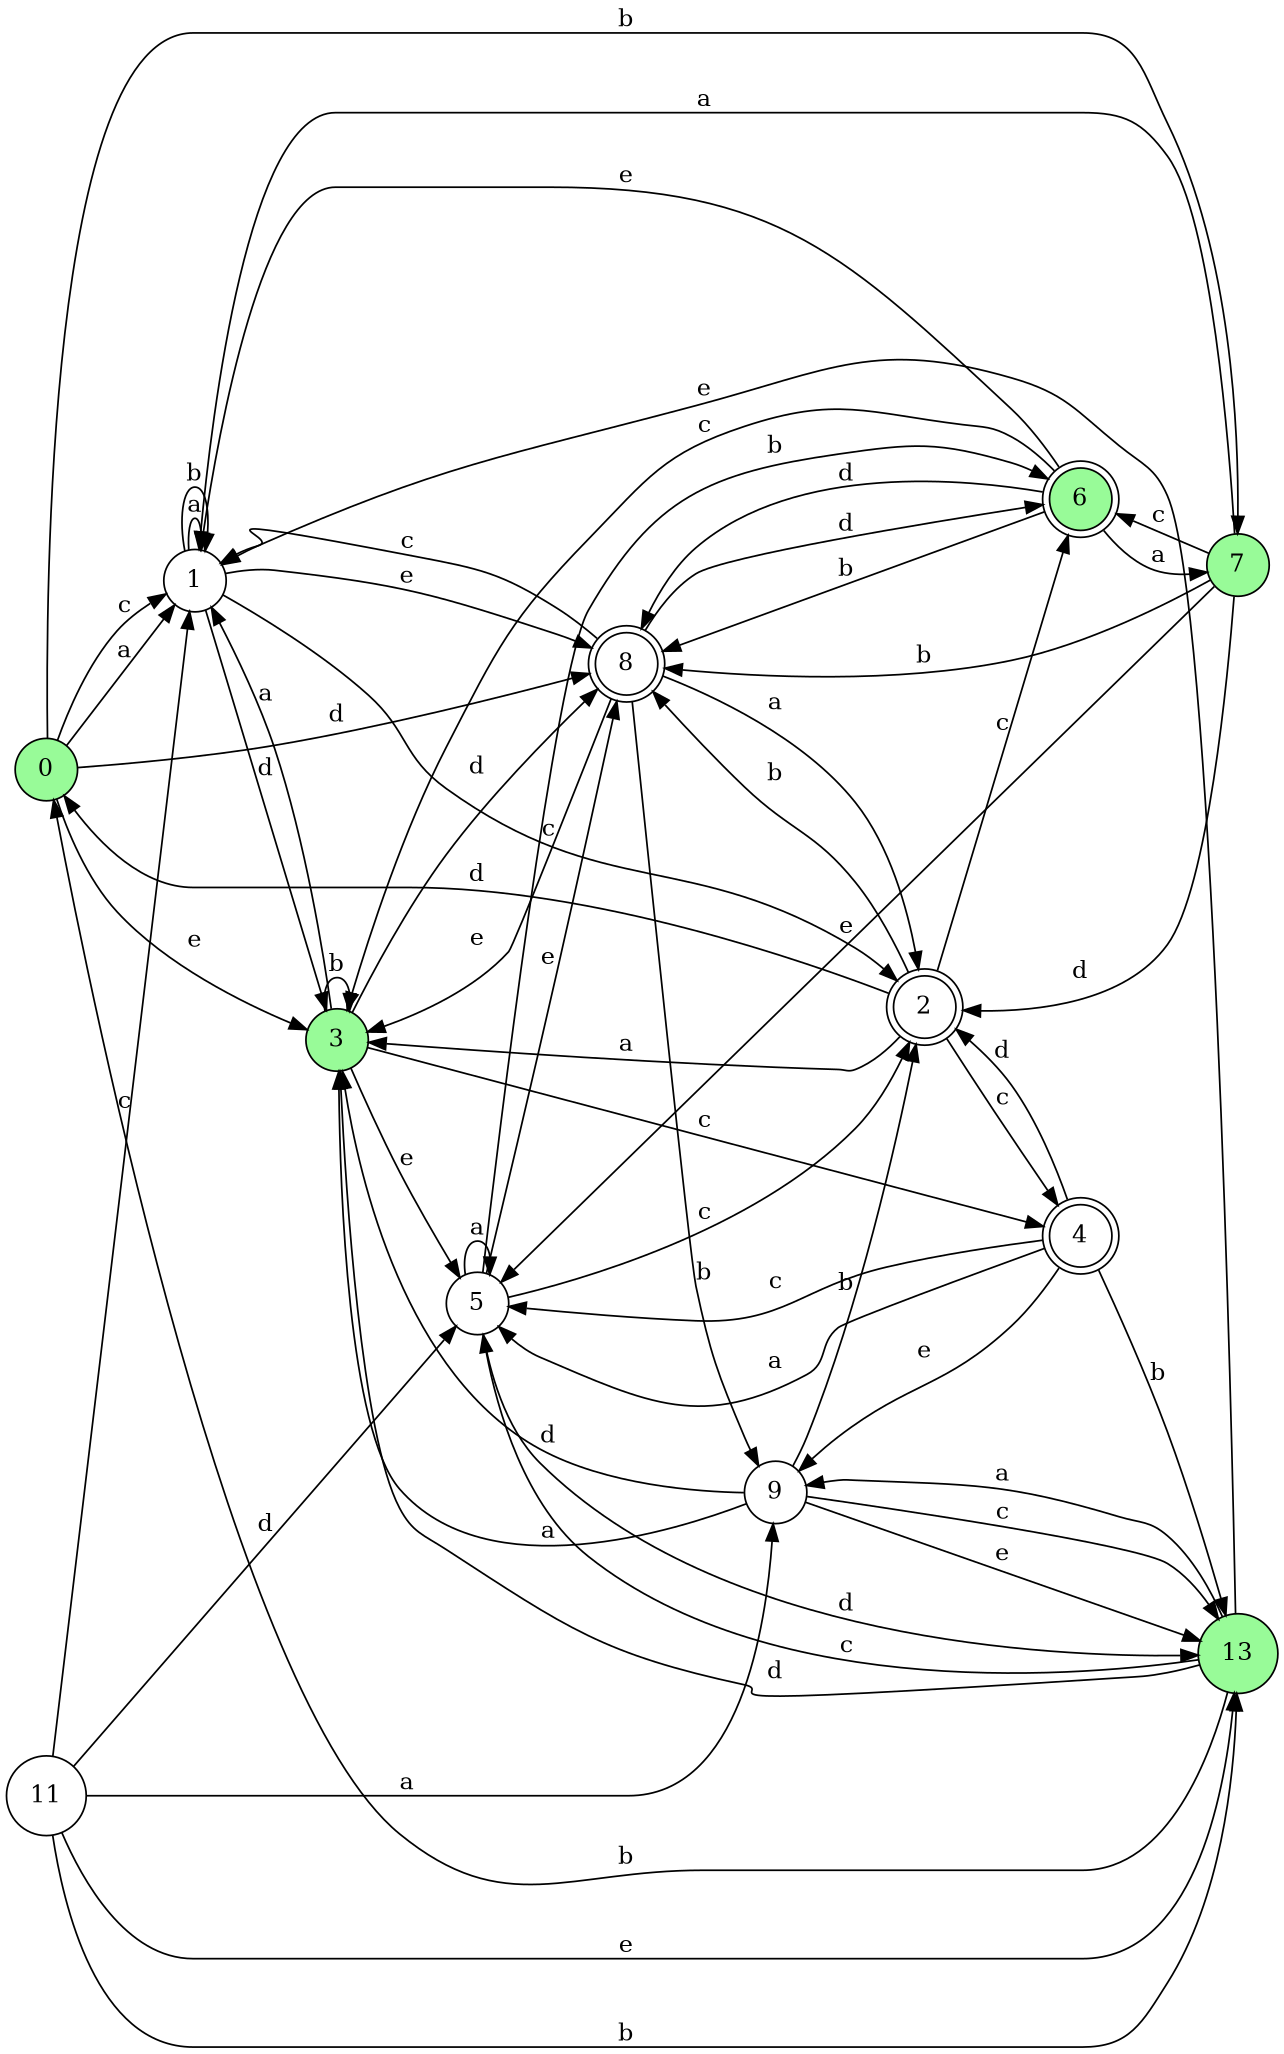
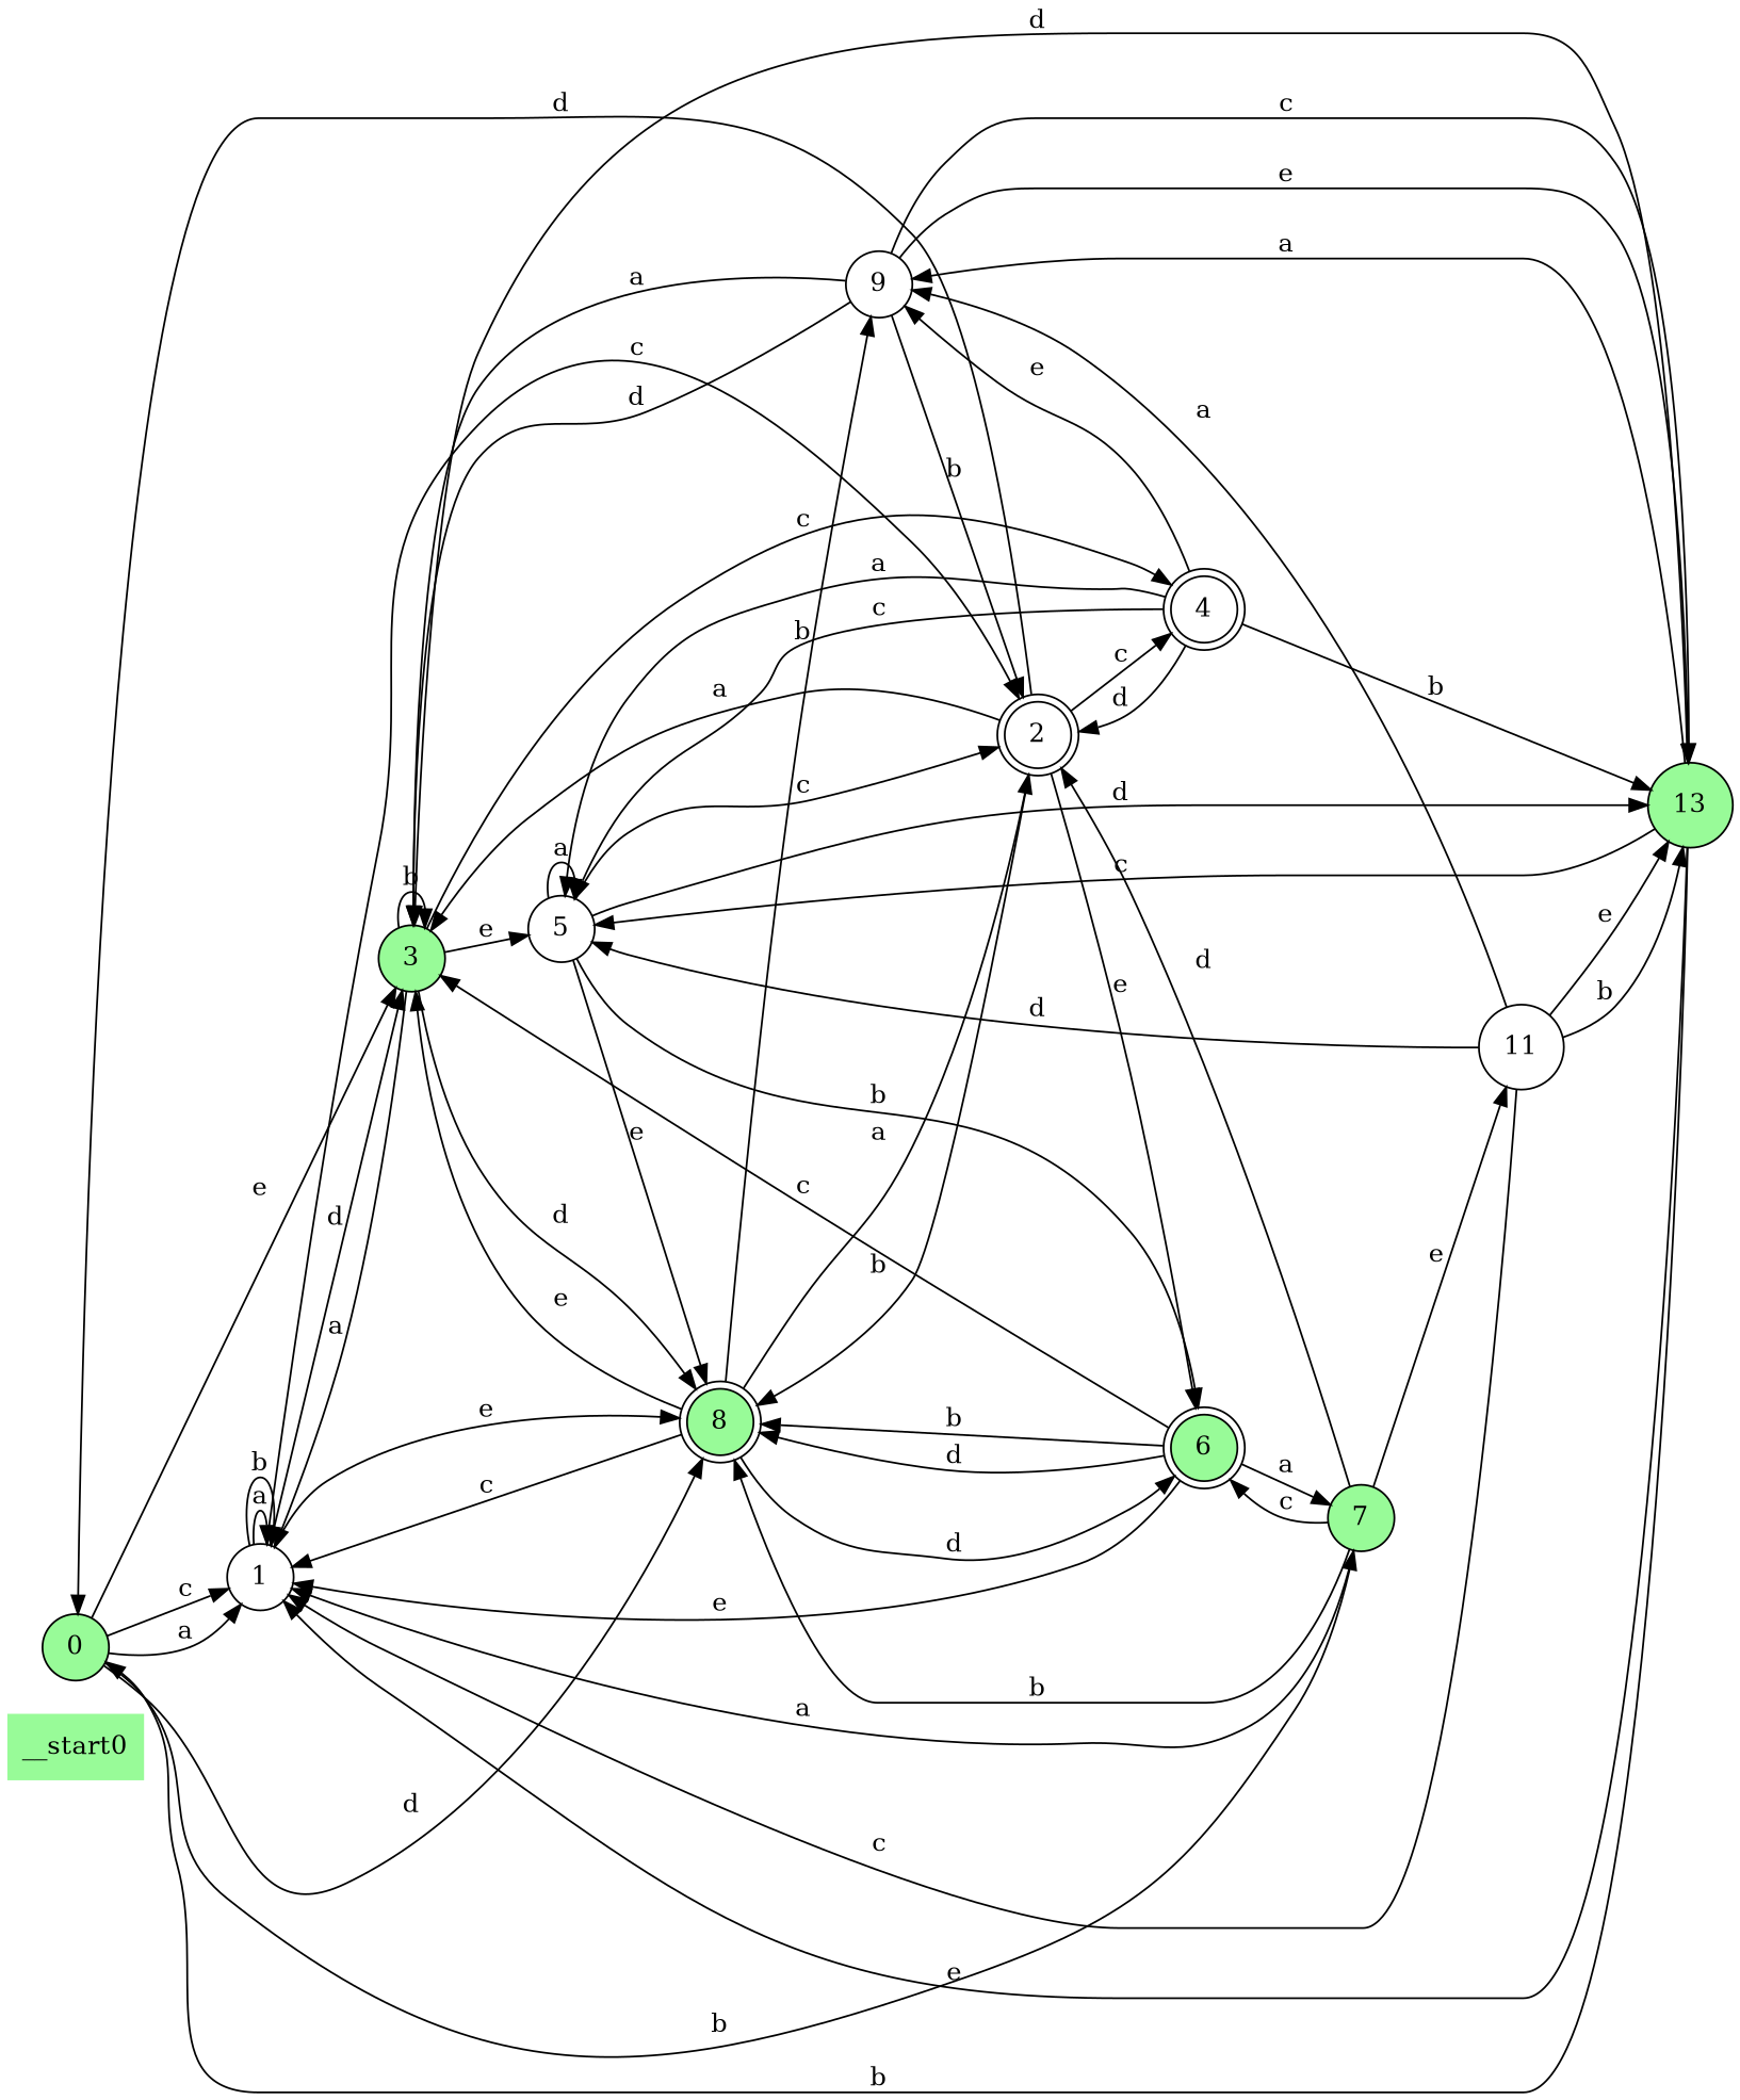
  digraph {
    rankdir=LR
    node [fillcolor=palegreen shape=circle style=filled color=black]
+   __start0 [shape=none color=""]
    n2 [label=0]
    n3 [fillcolor=white label=1]
    n4 [label=3]
    n5 [label=7]
-   n6 [fillcolor=white label=8 shape=doublecircle style="rounded,filled"]
+   n6 [label=8 shape=doublecircle style="rounded,filled"]
    n7 [fillcolor=white label=2 shape=doublecircle style="rounded,filled"]
    n8 [fillcolor=white label=4 shape=doublecircle style="rounded,filled"]
    n9 [fillcolor=white label=5]
    n10 [label=6 shape=doublecircle style="rounded,filled"]
    n11 [fillcolor=white label=11]
    n12 [fillcolor=white label=9]
    n13 [label=13]
    n2 -> n3 [label=a]
    n2 -> n3 [label=c]
    n2 -> n4 [label=e]
    n2 -> n5 [label=b]
    n2 -> n6 [label=d]
    n3 -> n3 [label=a]
    n3 -> n3 [label=b]
    n3 -> n4 [label=d]
    n3 -> n6 [label=e]
    n3 -> n7 [label=c]
    n4 -> n3 [label=a]
    n4 -> n4 [label=b]
    n4 -> n6 [label=d]
    n4 -> n8 [label=c]
    n4 -> n9 [label=e]
    n5 -> n3 [label=a]
    n5 -> n6 [label=b]
    n5 -> n7 [label=d]
    n5 -> n10 [label=c]
-   n5 -> n9 [label=e]
+   n5 -> n11 [label=e]
    n6 -> n3 [label=c]
    n6 -> n4 [label=e]
    n6 -> n7 [label=a]
    n6 -> n10 [label=d]
    n6 -> n12 [label=b]
    n7 -> n2 [label=d]
    n7 -> n4 [label=a]
    n7 -> n6 [label=b]
    n7 -> n8 [label=c]
-   n7 -> n10 [label=c]
+   n7 -> n10 [label=e]
    n8 -> n7 [label=d]
    n8 -> n9 [label=a]
    n8 -> n9 [label=c]
    n8 -> n12 [label=e]
    n8 -> n13 [label=b]
    n9 -> n6 [label=e]
    n9 -> n7 [label=c]
    n9 -> n9 [label=a]
    n9 -> n10 [label=b]
    n9 -> n13 [label=d]
    n10 -> n3 [label=e]
    n10 -> n4 [label=c]
    n10 -> n5 [label=a]
    n10 -> n6 [label=b]
    n10 -> n6 [label=d]
    n11 -> n3 [label=c]
    n11 -> n9 [label=d]
    n11 -> n12 [label=a]
    n11 -> n13 [label=b]
    n11 -> n13 [label=e]
    n12 -> n4 [label=a]
    n12 -> n4 [label=d]
    n12 -> n7 [label=b]
    n12 -> n13 [label=c]
    n12 -> n13 [label=e]
    n13 -> n2 [label=b]
    n13 -> n3 [label=e]
    n13 -> n4 [label=d]
    n13 -> n9 [label=c]
    n13 -> n12 [label=a]
  }
